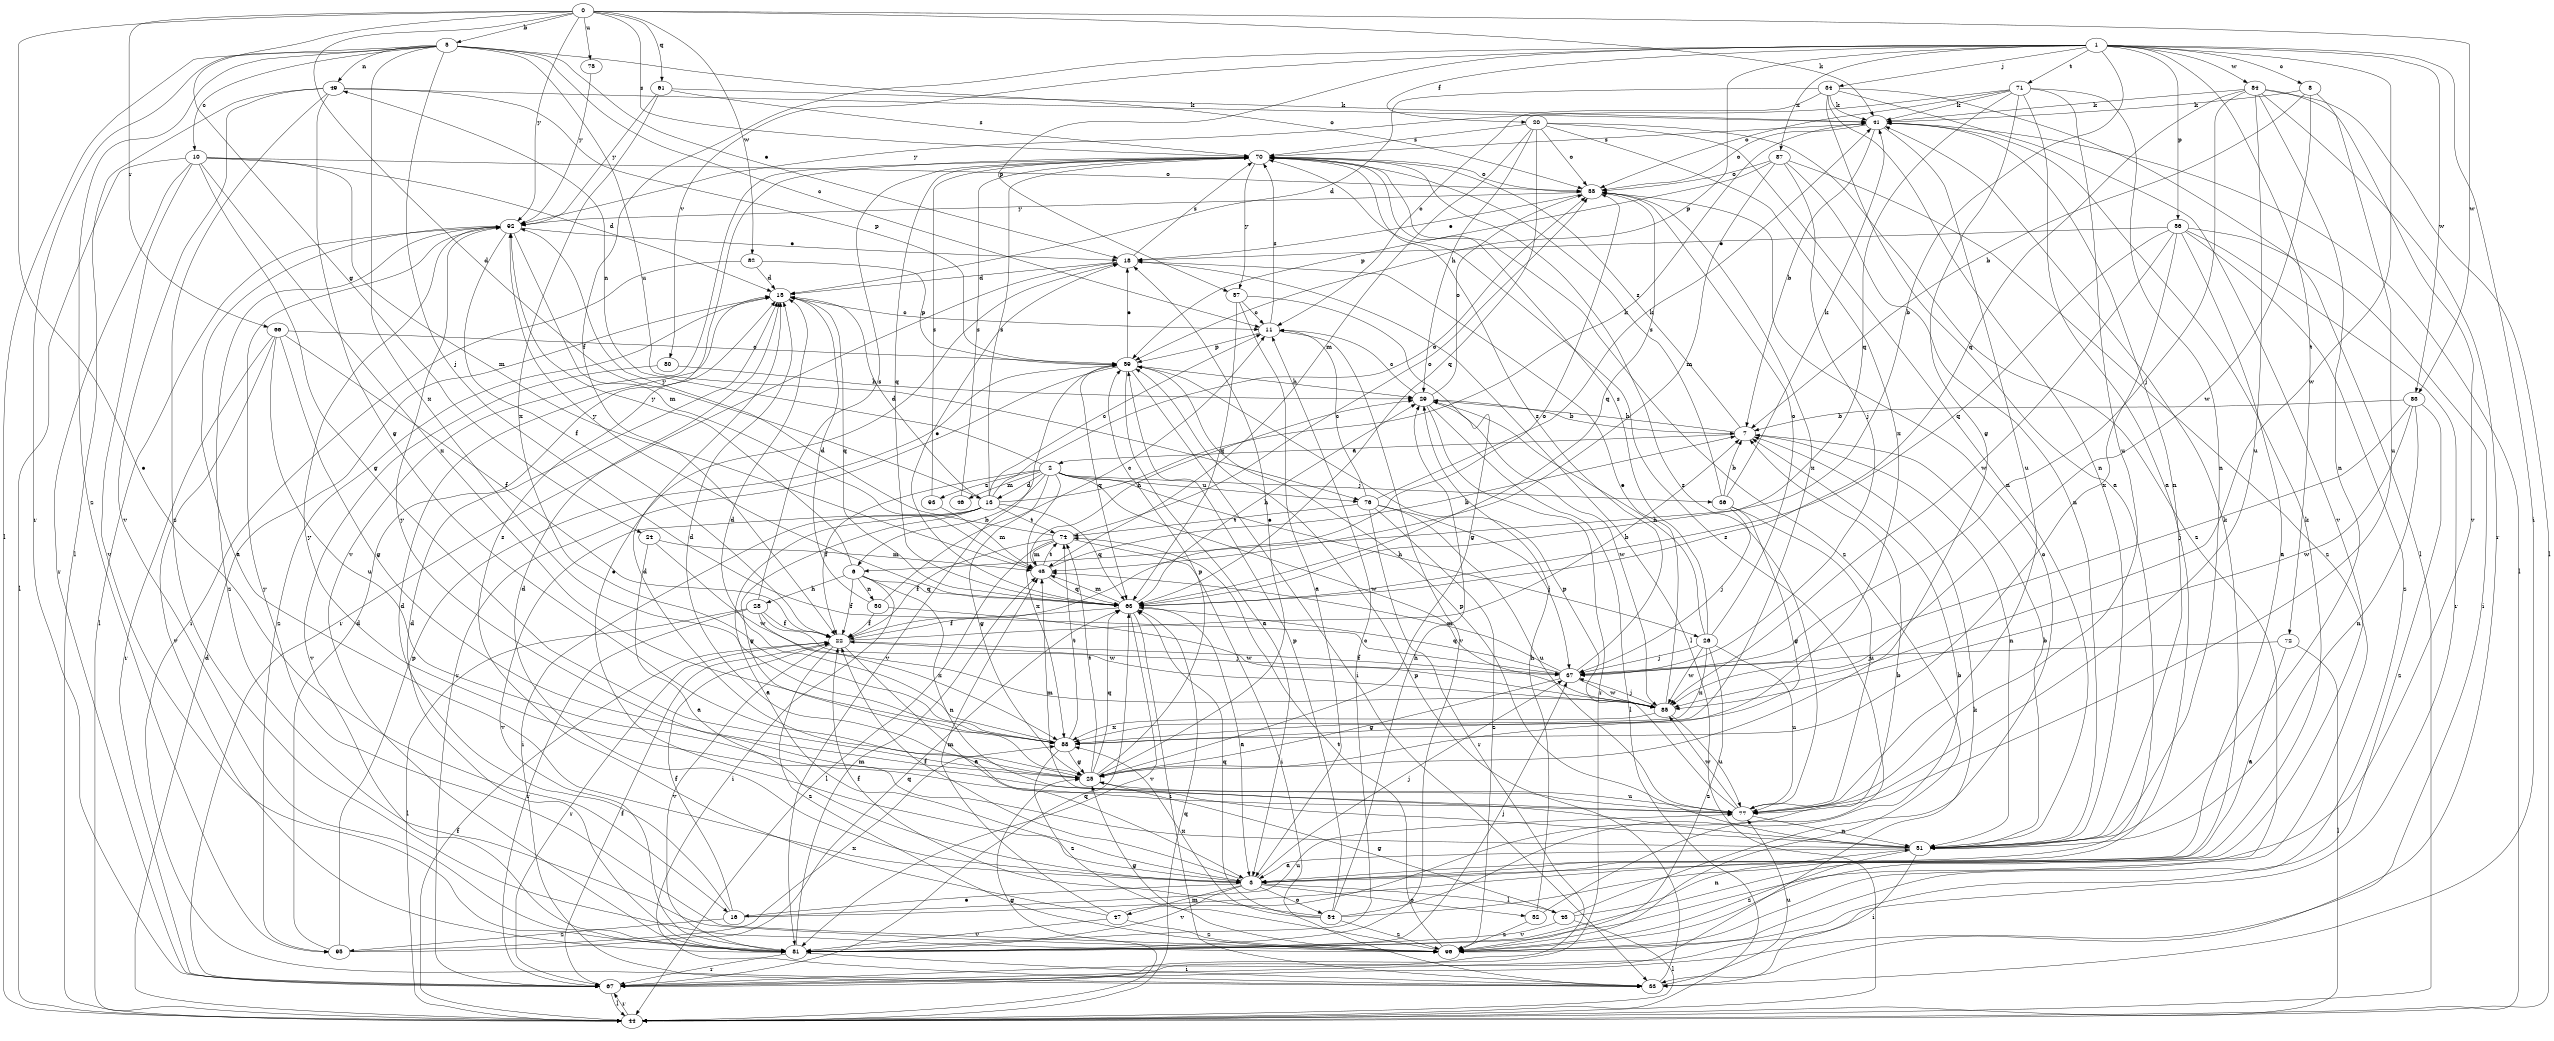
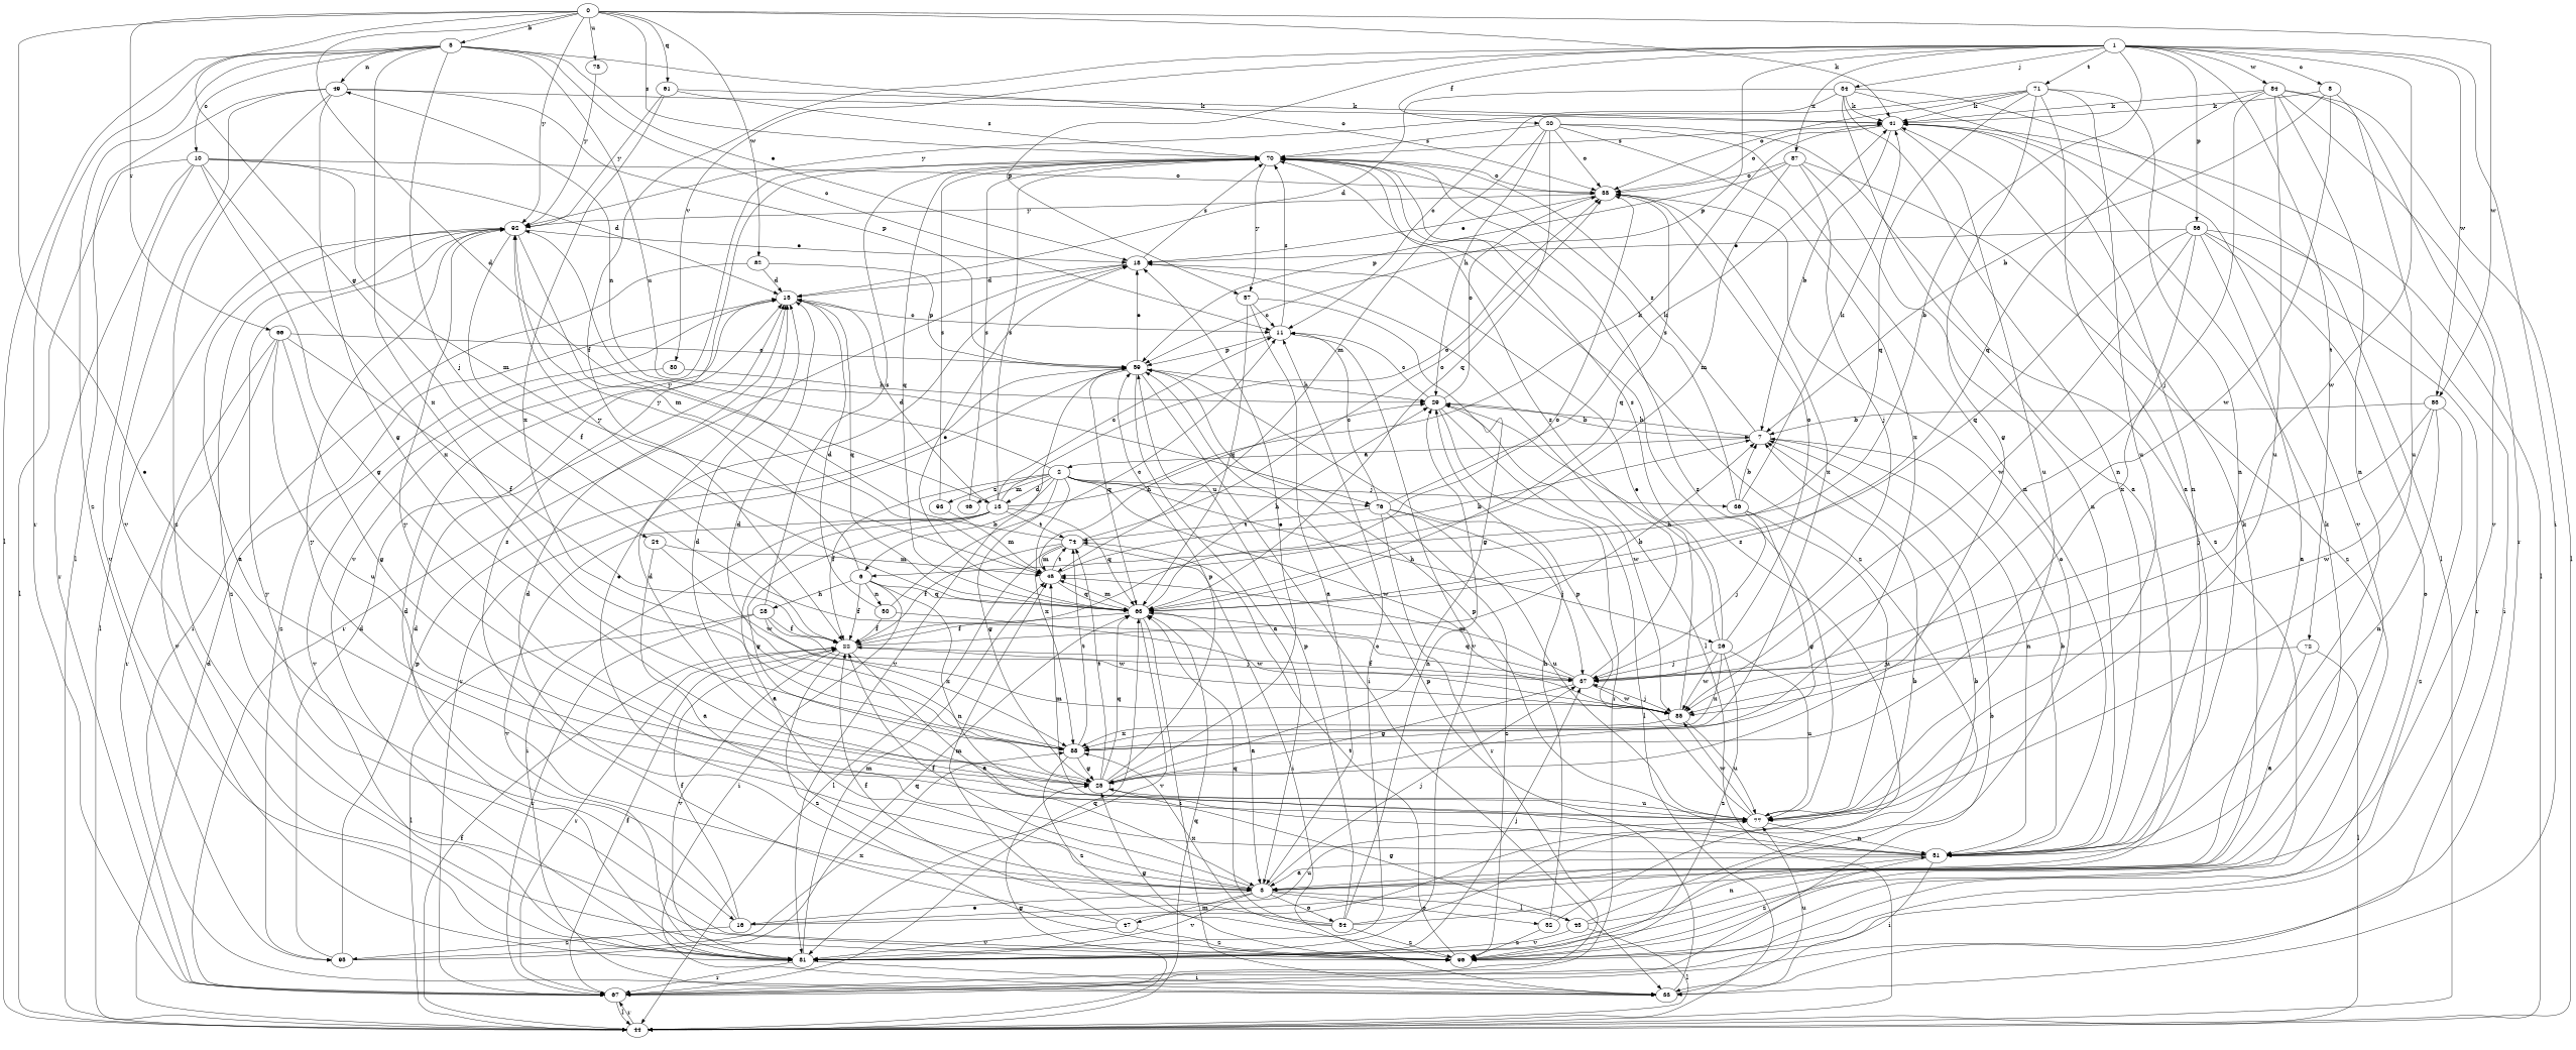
  strict digraph {
    0
    5
    13
    16
    24
    41
    61
    66
    70
    75
    82
    83
    92
    49
    76
    88
    18
    37
    10
    11
    44
    55
    67
    95
    33
    25
    3
    15
    81
    63
    74
    22
    77
    85
    n35 [label=45]
    51
    7
    59
    57
    96
    1
    6
    8
    20
    34
    56
    71
    72
    80
    84
    87
    28
    50
    29
    2
    26
    36
    46
    93
    43
    47
    52
    54
    0 -> 5 [label=b]
    0 -> 13 [label=d]
    0 -> 16 [label=e]
    0 -> 24 [label=g]
    0 -> 41 [label=k]
    0 -> 61 [label=q]
    0 -> 66 [label=r]
    0 -> 70 [label=s]
    0 -> 75 [label=u]
    0 -> 82 [label=w]
    0 -> 83 [label=w]
    0 -> 92 [label=y]
    5 -> 49 [label=n]
    5 -> 76 [label=u]
    5 -> 88 [label=x]
    5 -> 18 [label=e]
    5 -> 37 [label=j]
    5 -> 10 [label=c]
    5 -> 11 [label=c]
    5 -> 44 [label=l]
    5 -> 55 [label=o]
    5 -> 67 [label=r]
    5 -> 95 [label=z]
    13 -> 41 [label=k]
    13 -> 70 [label=s]
    13 -> 11 [label=c]
    13 -> 55 [label=o]
    13 -> 33 [label=i]
    13 -> 25 [label=g]
    13 -> 3 [label=a]
    13 -> 15 [label=d]
    13 -> 81 [label=v]
    13 -> 63 [label=q]
    13 -> 74 [label=t]
    16 -> 41 [label=k]
    16 -> 95 [label=z]
    16 -> 15 [label=d]
    16 -> 22 [label=f]
    16 -> 77 [label=u]
    24 -> 3 [label=a]
    24 -> 85 [label=w]
    24 -> n35 [label=m]
    41 -> 70 [label=s]
    41 -> 44 [label=l]
    41 -> 55 [label=o]
    41 -> 77 [label=u]
    41 -> 51 [label=n]
    41 -> 7 [label=b]
    61 -> 41 [label=k]
    61 -> 70 [label=s]
    61 -> 92 [label=y]
    61 -> 88 [label=x]
    66 -> 67 [label=r]
    66 -> 25 [label=g]
    66 -> 81 [label=v]
    66 -> 22 [label=f]
    66 -> 77 [label=u]
    66 -> 59 [label=c]
    70 -> 55 [label=o]
    70 -> 81 [label=v]
    70 -> 63 [label=q]
    70 -> 57 [label=y]
    70 -> 96 [label=z]
    75 -> 92 [label=y]
    82 -> 33 [label=i]
    82 -> 15 [label=d]
    82 -> 59 [label=p]
    83 -> 37 [label=j]
    83 -> 85 [label=w]
    83 -> 51 [label=n]
    83 -> 7 [label=b]
    83 -> 96 [label=z]
    92 -> 18 [label=e]
    92 -> 44 [label=l]
    92 -> 3 [label=a]
    92 -> 22 [label=f]
    92 -> n35 [label=m]
    92 -> 96 [label=z]
    49 -> 41 [label=k]
    49 -> 44 [label=l]
    49 -> 25 [label=g]
    49 -> 81 [label=v]
    49 -> 59 [label=p]
    49 -> 96 [label=z]
    76 -> 41 [label=k]
    76 -> 37 [label=j]
    76 -> 11 [label=c]
    76 -> 67 [label=r]
    76 -> 74 [label=t]
    76 -> 77 [label=u]
    76 -> 96 [label=z]
    88 -> 25 [label=g]
    88 -> 15 [label=d]
    88 -> 74 [label=t]
    88 -> 96 [label=z]
    18 -> 70 [label=s]
    18 -> 44 [label=l]
    18 -> 67 [label=r]
    18 -> 15 [label=d]
    37 -> 70 [label=s]
    37 -> 25 [label=g]
    37 -> 63 [label=q]
    37 -> 22 [label=f]
    37 -> 85 [label=w]
    37 -> n35 [label=m]
    10 -> 88 [label=x]
    10 -> 44 [label=l]
    10 -> 55 [label=o]
    10 -> 67 [label=r]
    10 -> 25 [label=g]
    10 -> 15 [label=d]
    10 -> 81 [label=v]
    10 -> n35 [label=m]
    11 -> 70 [label=s]
    11 -> 81 [label=v]
    11 -> 59 [label=p]
    44 -> 67 [label=r]
    44 -> 25 [label=g]
    44 -> 15 [label=d]
    44 -> 63 [label=q]
    44 -> 22 [label=f]
    55 -> 92 [label=y]
    55 -> 88 [label=x]
    55 -> 18 [label=e]
    55 -> 63 [label=q]
    67 -> 44 [label=l]
    67 -> 63 [label=q]
    67 -> 22 [label=f]
-   67 -> 7 [label=k]
+   67 -> 7 [label=b]
    95 -> 88 [label=x]
    95 -> 15 [label=d]
    95 -> 63 [label=q]
    95 -> 59 [label=p]
    33 -> 77 [label=u]
    33 -> 59 [label=p]
    25 -> 18 [label=e]
    25 -> 15 [label=d]
    25 -> 63 [label=q]
    25 -> 74 [label=t]
    25 -> 77 [label=u]
    25 -> 59 [label=p]
    3 -> 16 [label=e]
    3 -> 18 [label=e]
    3 -> 37 [label=j]
    3 -> 15 [label=d]
    3 -> 81 [label=v]
    3 -> 22 [label=f]
    3 -> 43 [label=l]
    3 -> 47 [label=m]
    3 -> 52 [label=o]
    3 -> 54 [label=o]
    15 -> 11 [label=c]
    15 -> 95 [label=z]
    15 -> 63 [label=q]
    81 -> 37 [label=j]
    81 -> 11 [label=c]
    81 -> 67 [label=r]
    81 -> 33 [label=i]
    81 -> 15 [label=d]
    81 -> n35 [label=m]
    63 -> 92 [label=y]
    63 -> 18 [label=e]
    63 -> 33 [label=i]
    63 -> 3 [label=a]
    63 -> 81 [label=v]
    63 -> 22 [label=f]
    63 -> n35 [label=m]
    63 -> 29 [label=h]
    74 -> 92 [label=y]
    74 -> 44 [label=l]
    74 -> 55 [label=o]
    74 -> 33 [label=i]
    74 -> 22 [label=f]
    74 -> n35 [label=m]
    22 -> 37 [label=j]
    22 -> 55 [label=o]
    22 -> 67 [label=r]
    22 -> 3 [label=a]
    22 -> 81 [label=v]
    22 -> 7 [label=b]
    22 -> 96 [label=z]
    77 -> 70 [label=s]
    77 -> 92 [label=y]
    77 -> 85 [label=w]
    77 -> n35 [label=m]
    77 -> 51 [label=n]
    77 -> 59 [label=p]
    85 -> 88 [label=x]
    85 -> 18 [label=e]
    85 -> 37 [label=j]
    85 -> 77 [label=u]
    n35 -> 63 [label=q]
    n35 -> 74 [label=t]
    n35 -> 7 [label=b]
    n35 -> 29 [label=h]
    51 -> 92 [label=y]
    51 -> 33 [label=i]
    51 -> 3 [label=a]
    51 -> 15 [label=d]
    51 -> 7 [label=b]
    51 -> 59 [label=p]
    51 -> 96 [label=z]
    7 -> 70 [label=s]
    7 -> 51 [label=n]
    7 -> 29 [label=h]
    7 -> 2 [label=a]
    59 -> 18 [label=e]
    59 -> 67 [label=r]
    59 -> 33 [label=i]
    59 -> 3 [label=a]
    59 -> 81 [label=v]
    59 -> 63 [label=q]
    59 -> 29 [label=h]
    57 -> 11 [label=c]
    57 -> 25 [label=g]
    57 -> 3 [label=a]
    57 -> 63 [label=q]
    96 -> 92 [label=y]
    96 -> 25 [label=g]
    96 -> 74 [label=t]
    1 -> 83 [label=w]
    1 -> 33 [label=i]
    1 -> 22 [label=f]
    1 -> 85 [label=w]
    1 -> 59 [label=p]
    1 -> 57 [label=p]
    1 -> 6 [label=b]
    1 -> 8 [label=c]
    1 -> 20 [label=f]
    1 -> 34 [label=j]
    1 -> 56 [label=p]
    1 -> 71 [label=t]
    1 -> 72 [label=t]
    1 -> 80 [label=v]
    1 -> 84 [label=w]
    1 -> 87 [label=x]
    6 -> 92 [label=y]
    6 -> 33 [label=i]
    6 -> 63 [label=q]
    6 -> 22 [label=f]
    6 -> 51 [label=n]
    6 -> 28 [label=h]
    6 -> 50 [label=n]
    8 -> 41 [label=k]
    8 -> 77 [label=u]
    8 -> 85 [label=w]
    8 -> 7 [label=b]
    20 -> 70 [label=s]
    20 -> 88 [label=x]
    20 -> 55 [label=o]
    20 -> 63 [label=q]
    20 -> n35 [label=m]
    20 -> 51 [label=n]
    20 -> 96 [label=z]
    20 -> 29 [label=h]
    34 -> 41 [label=k]
    34 -> 11 [label=c]
    34 -> 44 [label=l]
    34 -> 3 [label=a]
    34 -> 15 [label=d]
    34 -> 81 [label=v]
    34 -> 51 [label=n]
    56 -> 88 [label=x]
    56 -> 18 [label=e]
    56 -> 67 [label=r]
    56 -> 33 [label=i]
    56 -> 3 [label=a]
    56 -> 63 [label=q]
    56 -> 85 [label=w]
-   56 -> 96 [label=z]
+   56 -> 96 [label=o]
    71 -> 41 [label=k]
    71 -> 92 [label=y]
    71 -> 55 [label=o]
    71 -> 25 [label=g]
    71 -> 3 [label=a]
    71 -> 63 [label=q]
    71 -> 77 [label=u]
    71 -> 51 [label=n]
    72 -> 37 [label=j]
    72 -> 44 [label=l]
    72 -> 3 [label=a]
    80 -> 81 [label=v]
    80 -> 29 [label=h]
    84 -> 41 [label=k]
    84 -> 37 [label=j]
    84 -> 44 [label=l]
    84 -> 67 [label=r]
    84 -> 81 [label=v]
    84 -> 63 [label=q]
    84 -> 77 [label=u]
    84 -> 51 [label=n]
    87 -> 37 [label=j]
    87 -> 55 [label=o]
    87 -> n35 [label=m]
    87 -> 51 [label=n]
    87 -> 59 [label=p]
    87 -> 96 [label=z]
    28 -> 70 [label=s]
    28 -> 88 [label=x]
    28 -> 44 [label=l]
    28 -> 67 [label=r]
    28 -> 22 [label=f]
    28 -> 85 [label=w]
    50 -> 11 [label=c]
    50 -> 15 [label=d]
    50 -> 22 [label=f]
    50 -> 85 [label=w]
    29 -> 11 [label=c]
    29 -> 44 [label=l]
    29 -> 55 [label=o]
    29 -> 67 [label=r]
    29 -> 85 [label=w]
    29 -> 7 [label=b]
    2 -> 13 [label=d]
    2 -> 49 [label=n]
    2 -> 76 [label=u]
    2 -> 88 [label=x]
    2 -> 25 [label=g]
    2 -> 22 [label=f]
    2 -> 85 [label=w]
    2 -> 6 [label=b]
    2 -> 26 [label=h]
    2 -> 36 [label=j]
    2 -> 46 [label=m]
    2 -> 93 [label=z]
    26 -> 70 [label=s]
    26 -> 88 [label=x]
    26 -> 37 [label=j]
    26 -> 55 [label=o]
    26 -> 77 [label=u]
    26 -> 85 [label=w]
    26 -> 96 [label=z]
    26 -> 29 [label=h]
    36 -> 41 [label=k]
    36 -> 70 [label=s]
    36 -> 37 [label=j]
    36 -> 25 [label=g]
    36 -> 77 [label=u]
    36 -> 7 [label=b]
    46 -> 70 [label=s]
    93 -> 70 [label=s]
    93 -> n35 [label=m]
    43 -> 44 [label=l]
    43 -> 55 [label=o]
    43 -> 25 [label=g]
    43 -> 81 [label=v]
    43 -> 51 [label=n]
    47 -> 70 [label=s]
    47 -> 81 [label=v]
    47 -> n35 [label=m]
    47 -> 7 [label=b]
    47 -> 96 [label=z]
    52 -> 70 [label=s]
    52 -> 96 [label=z]
    52 -> 29 [label=h]
    54 -> 41 [label=k]
    54 -> 88 [label=x]
    54 -> 63 [label=q]
    54 -> 22 [label=f]
    54 -> 7 [label=b]
    54 -> 59 [label=p]
    54 -> 96 [label=z]
    54 -> 29 [label=h]
  }
